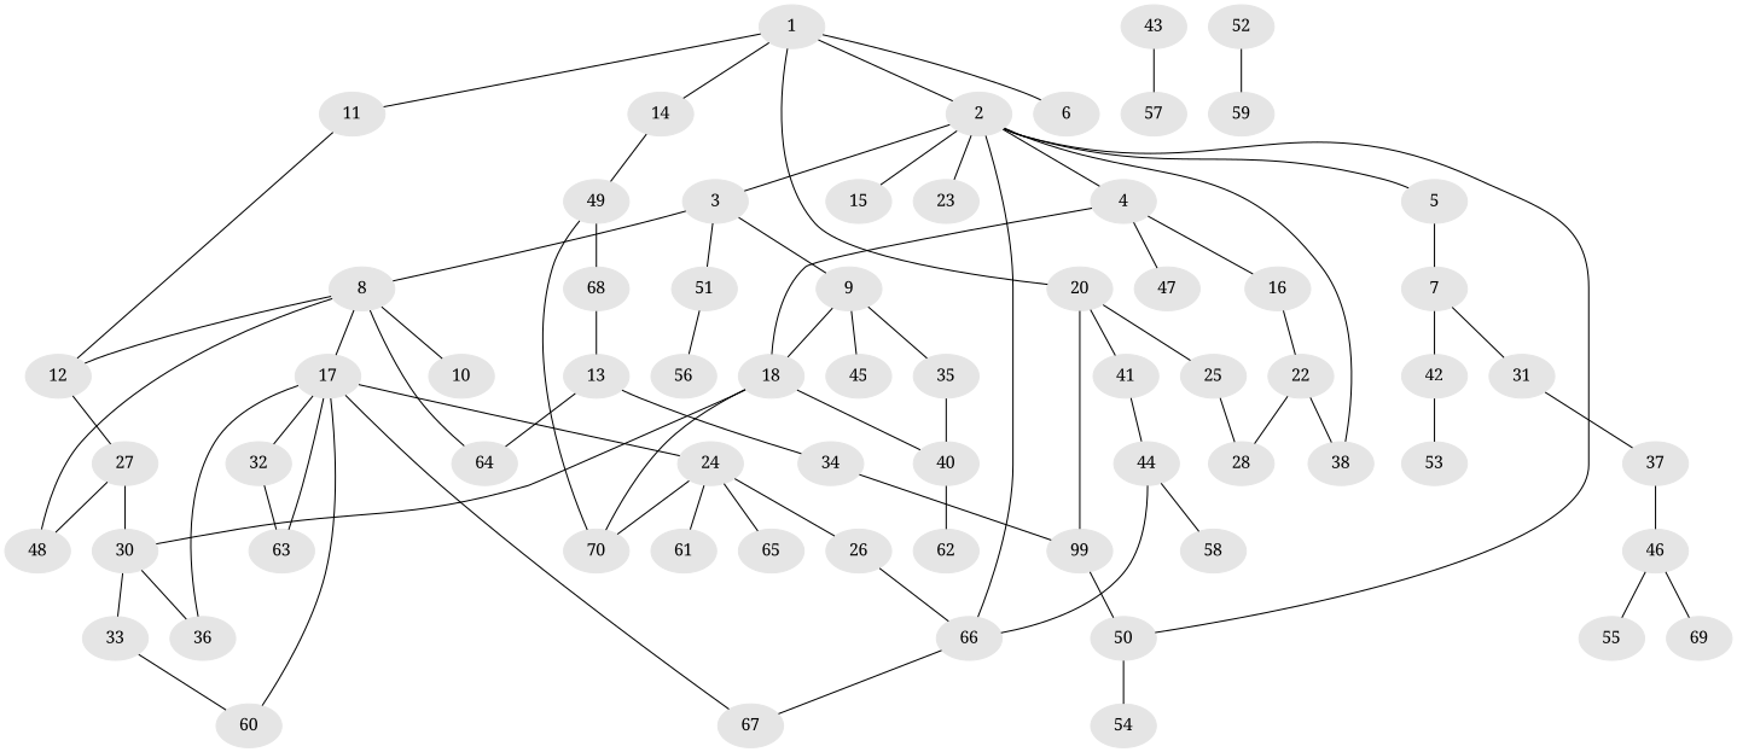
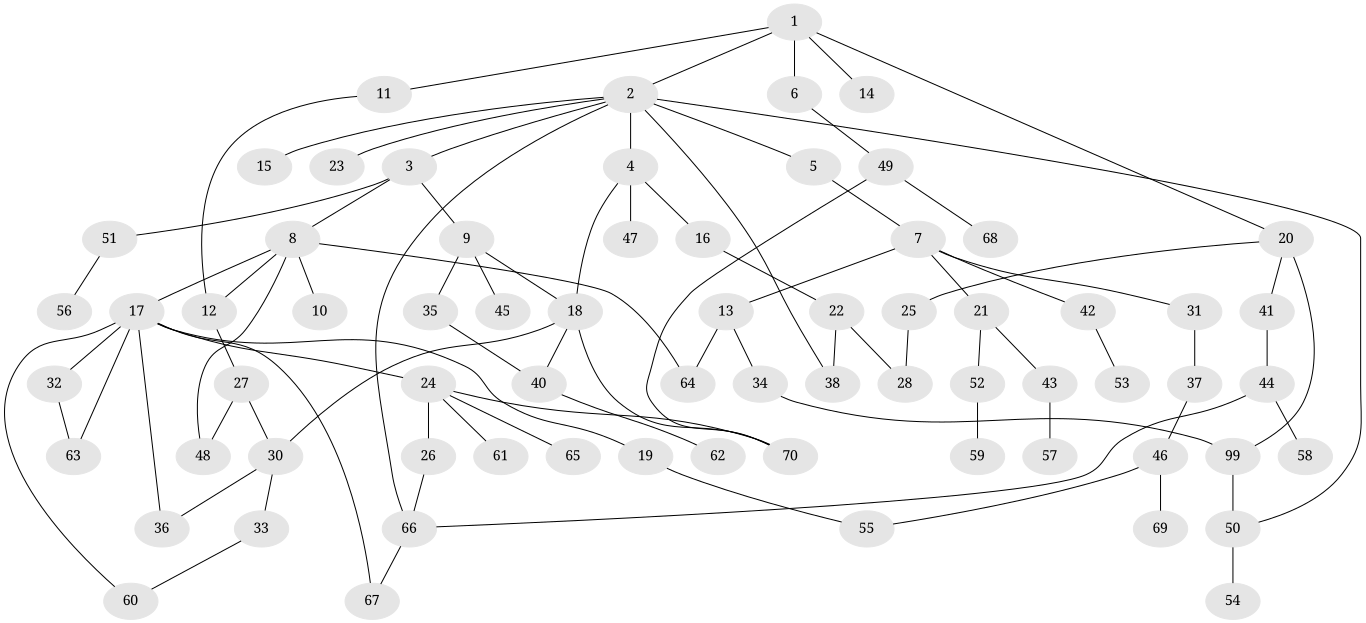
  graph {
    fontname="Noto Serif"
    node [color=gray90 fontname="Noto Serif" style=filled]
    edge [fontname="Noto Serif"]
    1
    2
    6
    11
    14
    20
    3
    4
    5
    15
    23
    38
    50
    66
    49
    12
    25
    n18 [label=99]
    41
    8
    9
    51
    16
    18
    47
    7
    54
    67
    10
    17
    48
    64
    35
    45
    56
    22
    30
    40
    70
    13
+   21
    31
    42
    68
    34
    43
    52
    37
    53
    27
+   19
    24
    32
    36
    60
    63
    28
    55
    26
    61
    65
    33
    62
    44
    57
    59
    46
    69
    58
    1 -- 2
    1 -- 6
    1 -- 11
    1 -- 14
    1 -- 20
    2 -- 3
    2 -- 4
    2 -- 5
    2 -- 15
    2 -- 23
    2 -- 38
    2 -- 50
    2 -- 66
-   14 -- 49
+   6 -- 49
    11 -- 12
    20 -- 25
    20 -- n18
    20 -- 41
    3 -- 8
    3 -- 9
    3 -- 51
    4 -- 16
    4 -- 18
    4 -- 47
    5 -- 7
    50 -- 54
    66 -- 67
    49 -- 70
    49 -- 68
    12 -- 27
    25 -- 28
    n18 -- 50
    41 -- 44
    8 -- 12
    8 -- 10
    8 -- 17
    8 -- 48
    8 -- 64
    9 -- 18
    9 -- 35
    9 -- 45
    51 -- 56
    16 -- 22
    18 -- 30
    18 -- 40
    18 -- 70
-   68 -- 13
+   7 -- 13
+   7 -- 21
    7 -- 31
    7 -- 42
    17 -- 67
+   17 -- 19
    17 -- 24
    17 -- 32
    17 -- 36
    17 -- 60
    17 -- 63
    35 -- 40
    22 -- 38
    22 -- 28
    30 -- 36
    30 -- 33
    40 -- 62
    13 -- 64
    13 -- 34
+   21 -- 43
+   21 -- 52
    31 -- 37
    42 -- 53
    34 -- n18
    43 -- 57
    52 -- 59
    37 -- 46
    27 -- 48
    27 -- 30
+   19 -- 55
    24 -- 70
    24 -- 26
    24 -- 61
    24 -- 65
    32 -- 63
    26 -- 66
    33 -- 60
    44 -- 66
    44 -- 58
    46 -- 55
    46 -- 69
  }
